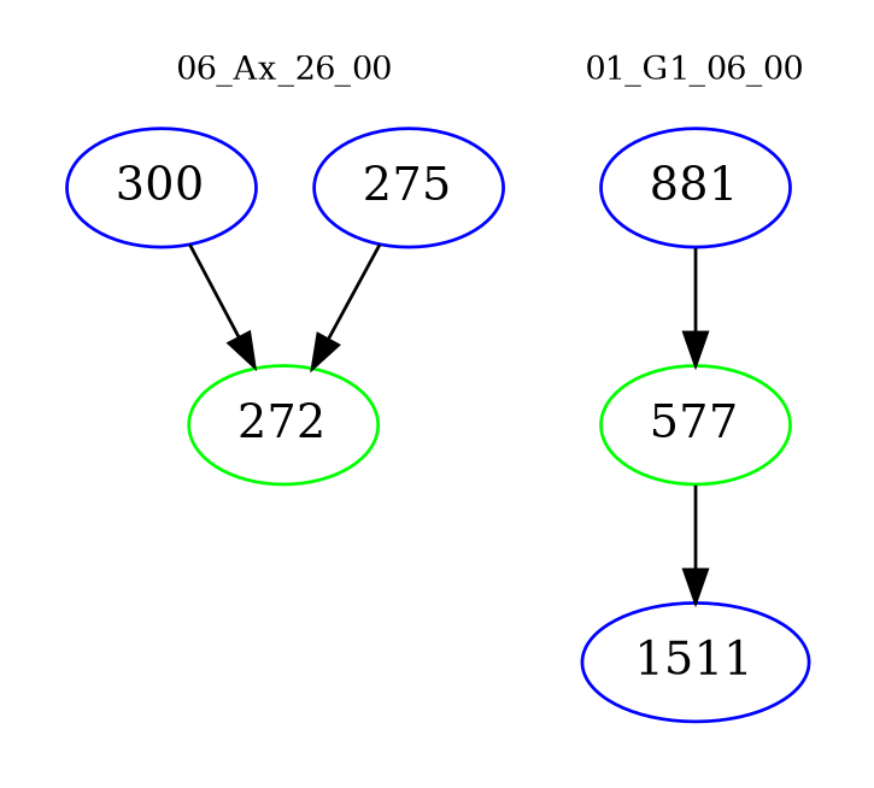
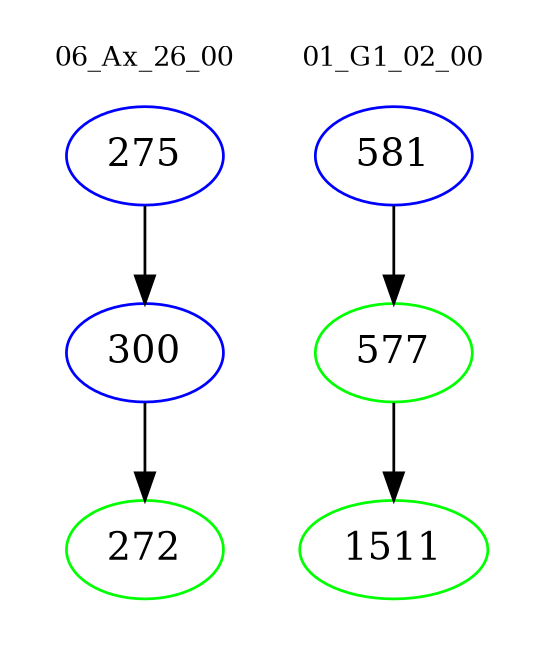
  digraph {
    node [color=blue]
    edge [color=black]
    n1 [label=275]
    n2 [color=green label=272]
    n3 [label=300]
-   n4 [label=881]
+   n4 [label=581]
    n5 [color=green label=577]
-   n6 [label=1511]
+   n6 [color=green label=1511]
    subgraph cluster_1 {
      color=white
      fontsize=10
      label="06_Ax_26_00"
      n1
      n2
      n3
    }
    subgraph cluster_2 {
      color=white
      fontsize=10
-     label="01_G1_06_00"
+     label="01_G1_02_00"
      n4
      n5
      n6
    }
-   n1 -> n2
+   n1 -> n3
    n3 -> n2
    n4 -> n5
    n5 -> n6
  }
